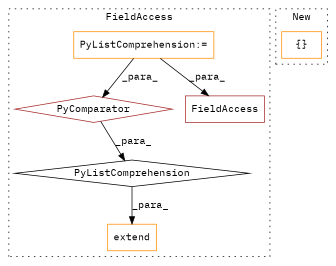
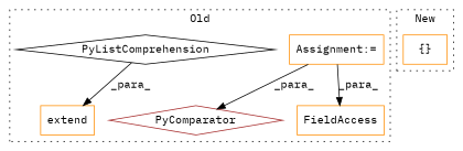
  digraph {
    fontname="IBM Plex Mono"
    node [color=darkorange fontname="IBM Plex Mono" l=48 s=3066 shape=box]
    edge [fontname="IBM Plex Mono"]
    n1 [a=32 l="22,-5" label=extend s="2971,3122"]
-   n2 [a=7 label="PyListComprehension:="]
+   n2 [a=7 label="Assignment:="]
    n3 [a=113 color=brown label=PyComparator shape=diamond]
-   n4 [a=22 color=brown l=10 label=FieldAccess s=3075]
+   n4 [a=22 l=10 label=FieldAccess s=3075]
    n5 [a=109 color=black l=129 label=PyListComprehension s=2993 shape=diamond]
    n6 [a=4 l=2 label="{}" s=2675]
    subgraph cluster_1 {
-     label=FieldAccess
+     label=Old
      style=dotted
      n1
      n2
      n3
      n4
      n5
    }
    subgraph cluster_2 {
      label=New
      style=dotted
      n6
    }
    n2 -> n3 [label=_para_]
    n2 -> n4 [label=_para_]
-   n3 -> n5 [label=_para_]
    n5 -> n1 [label=_para_]
  }
